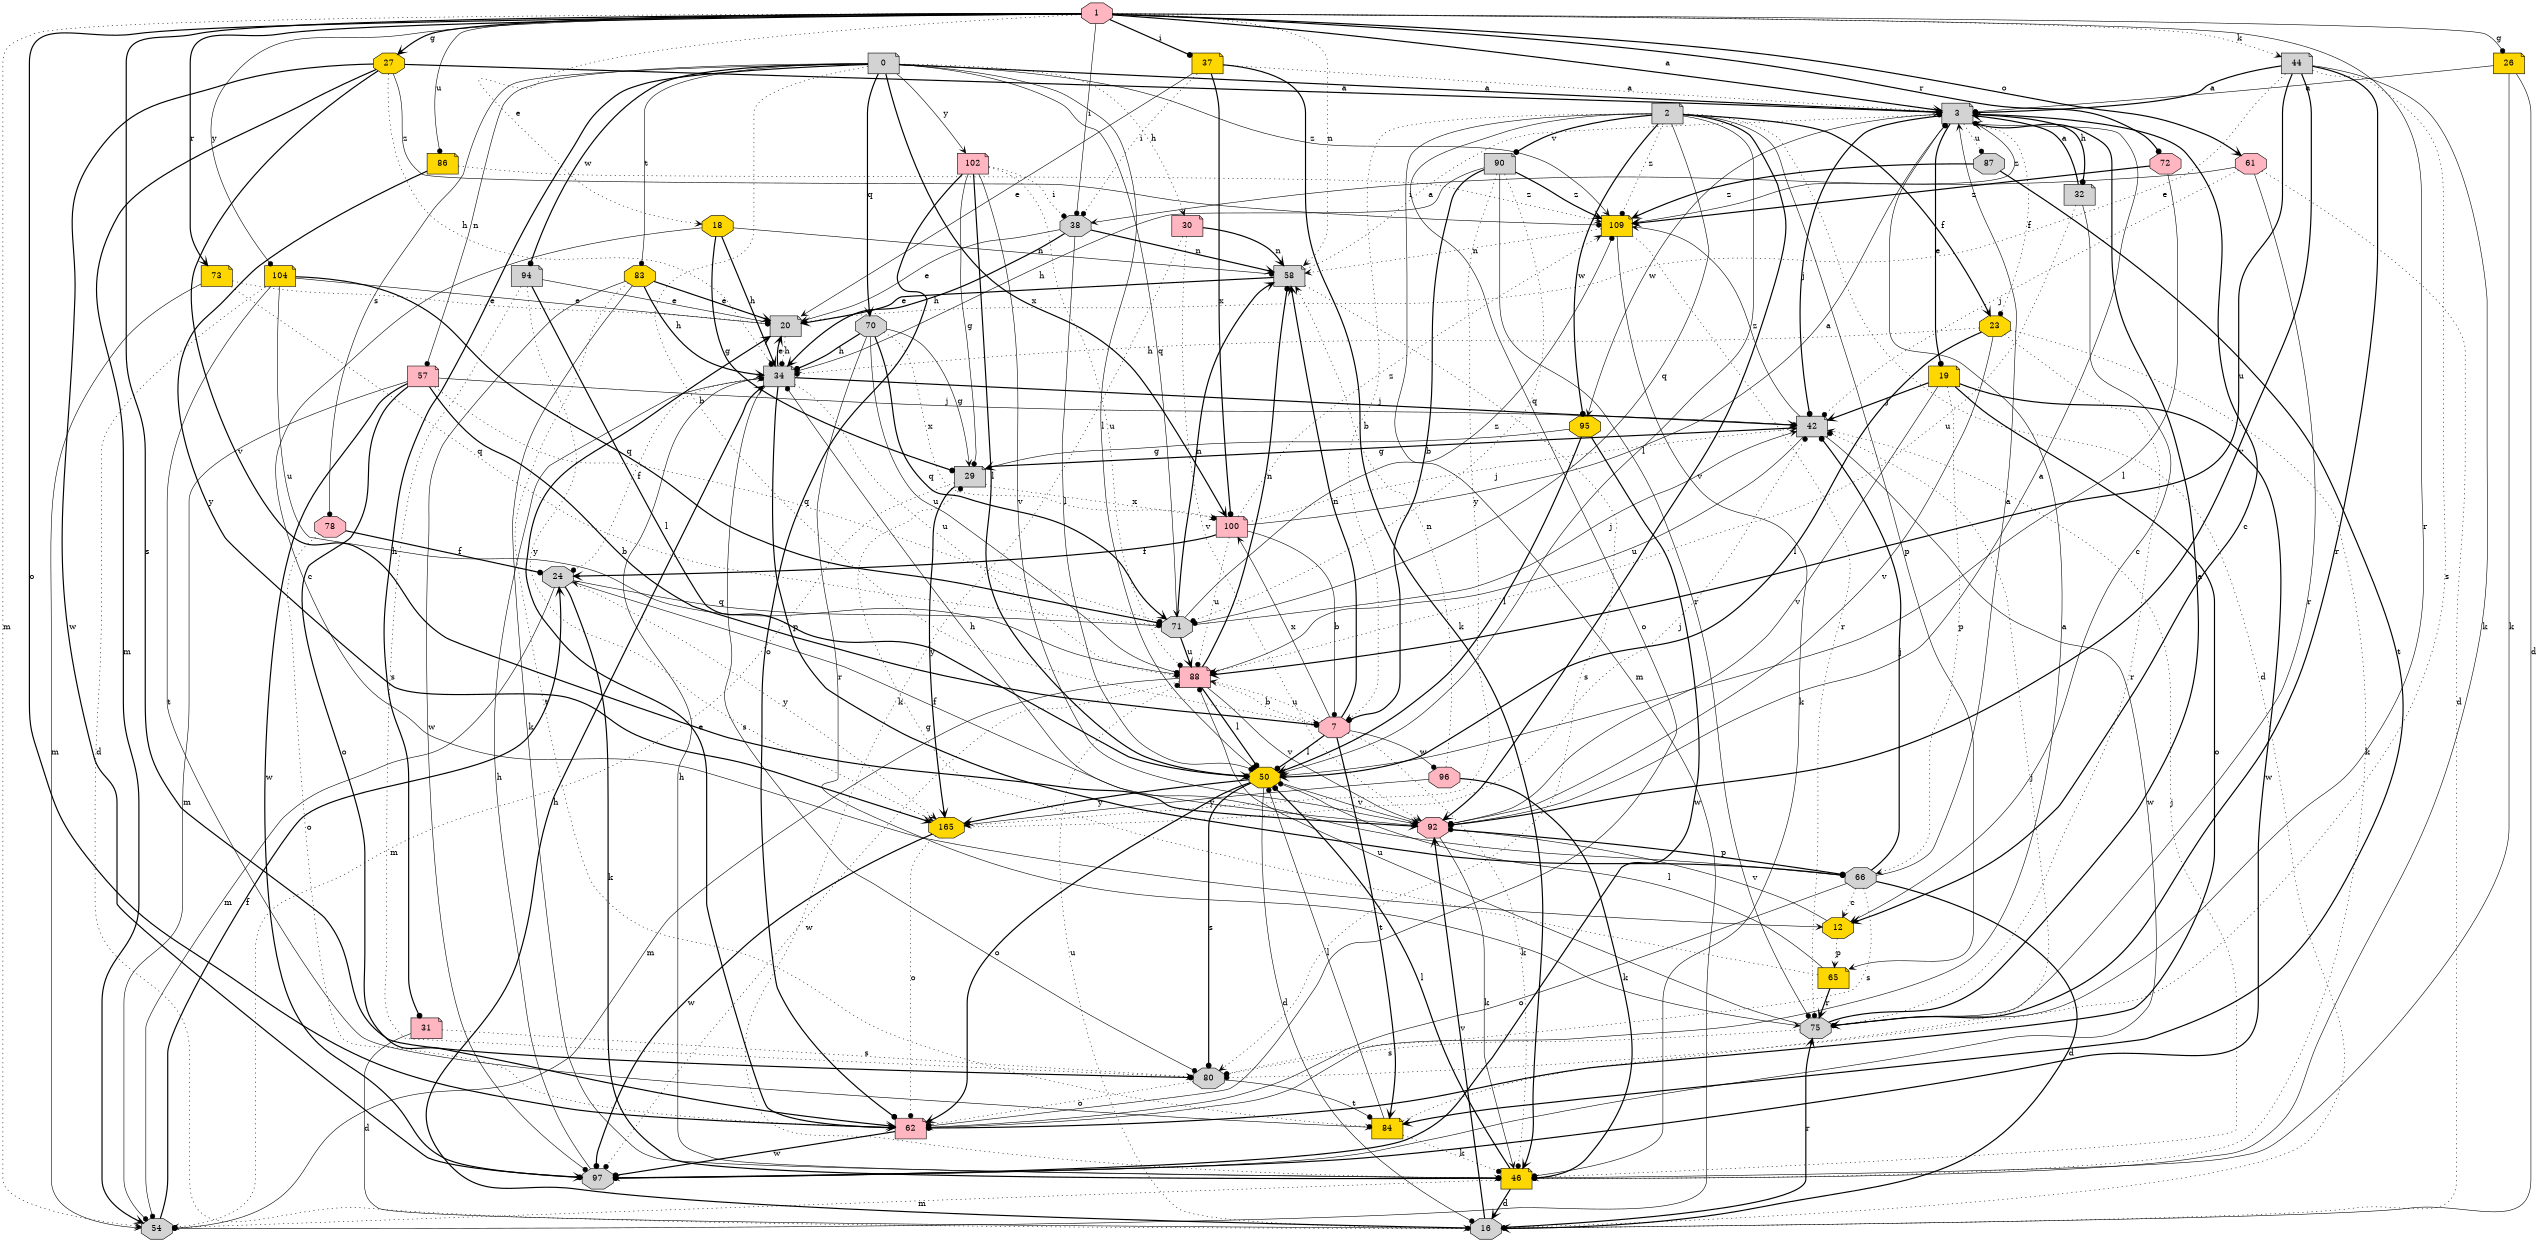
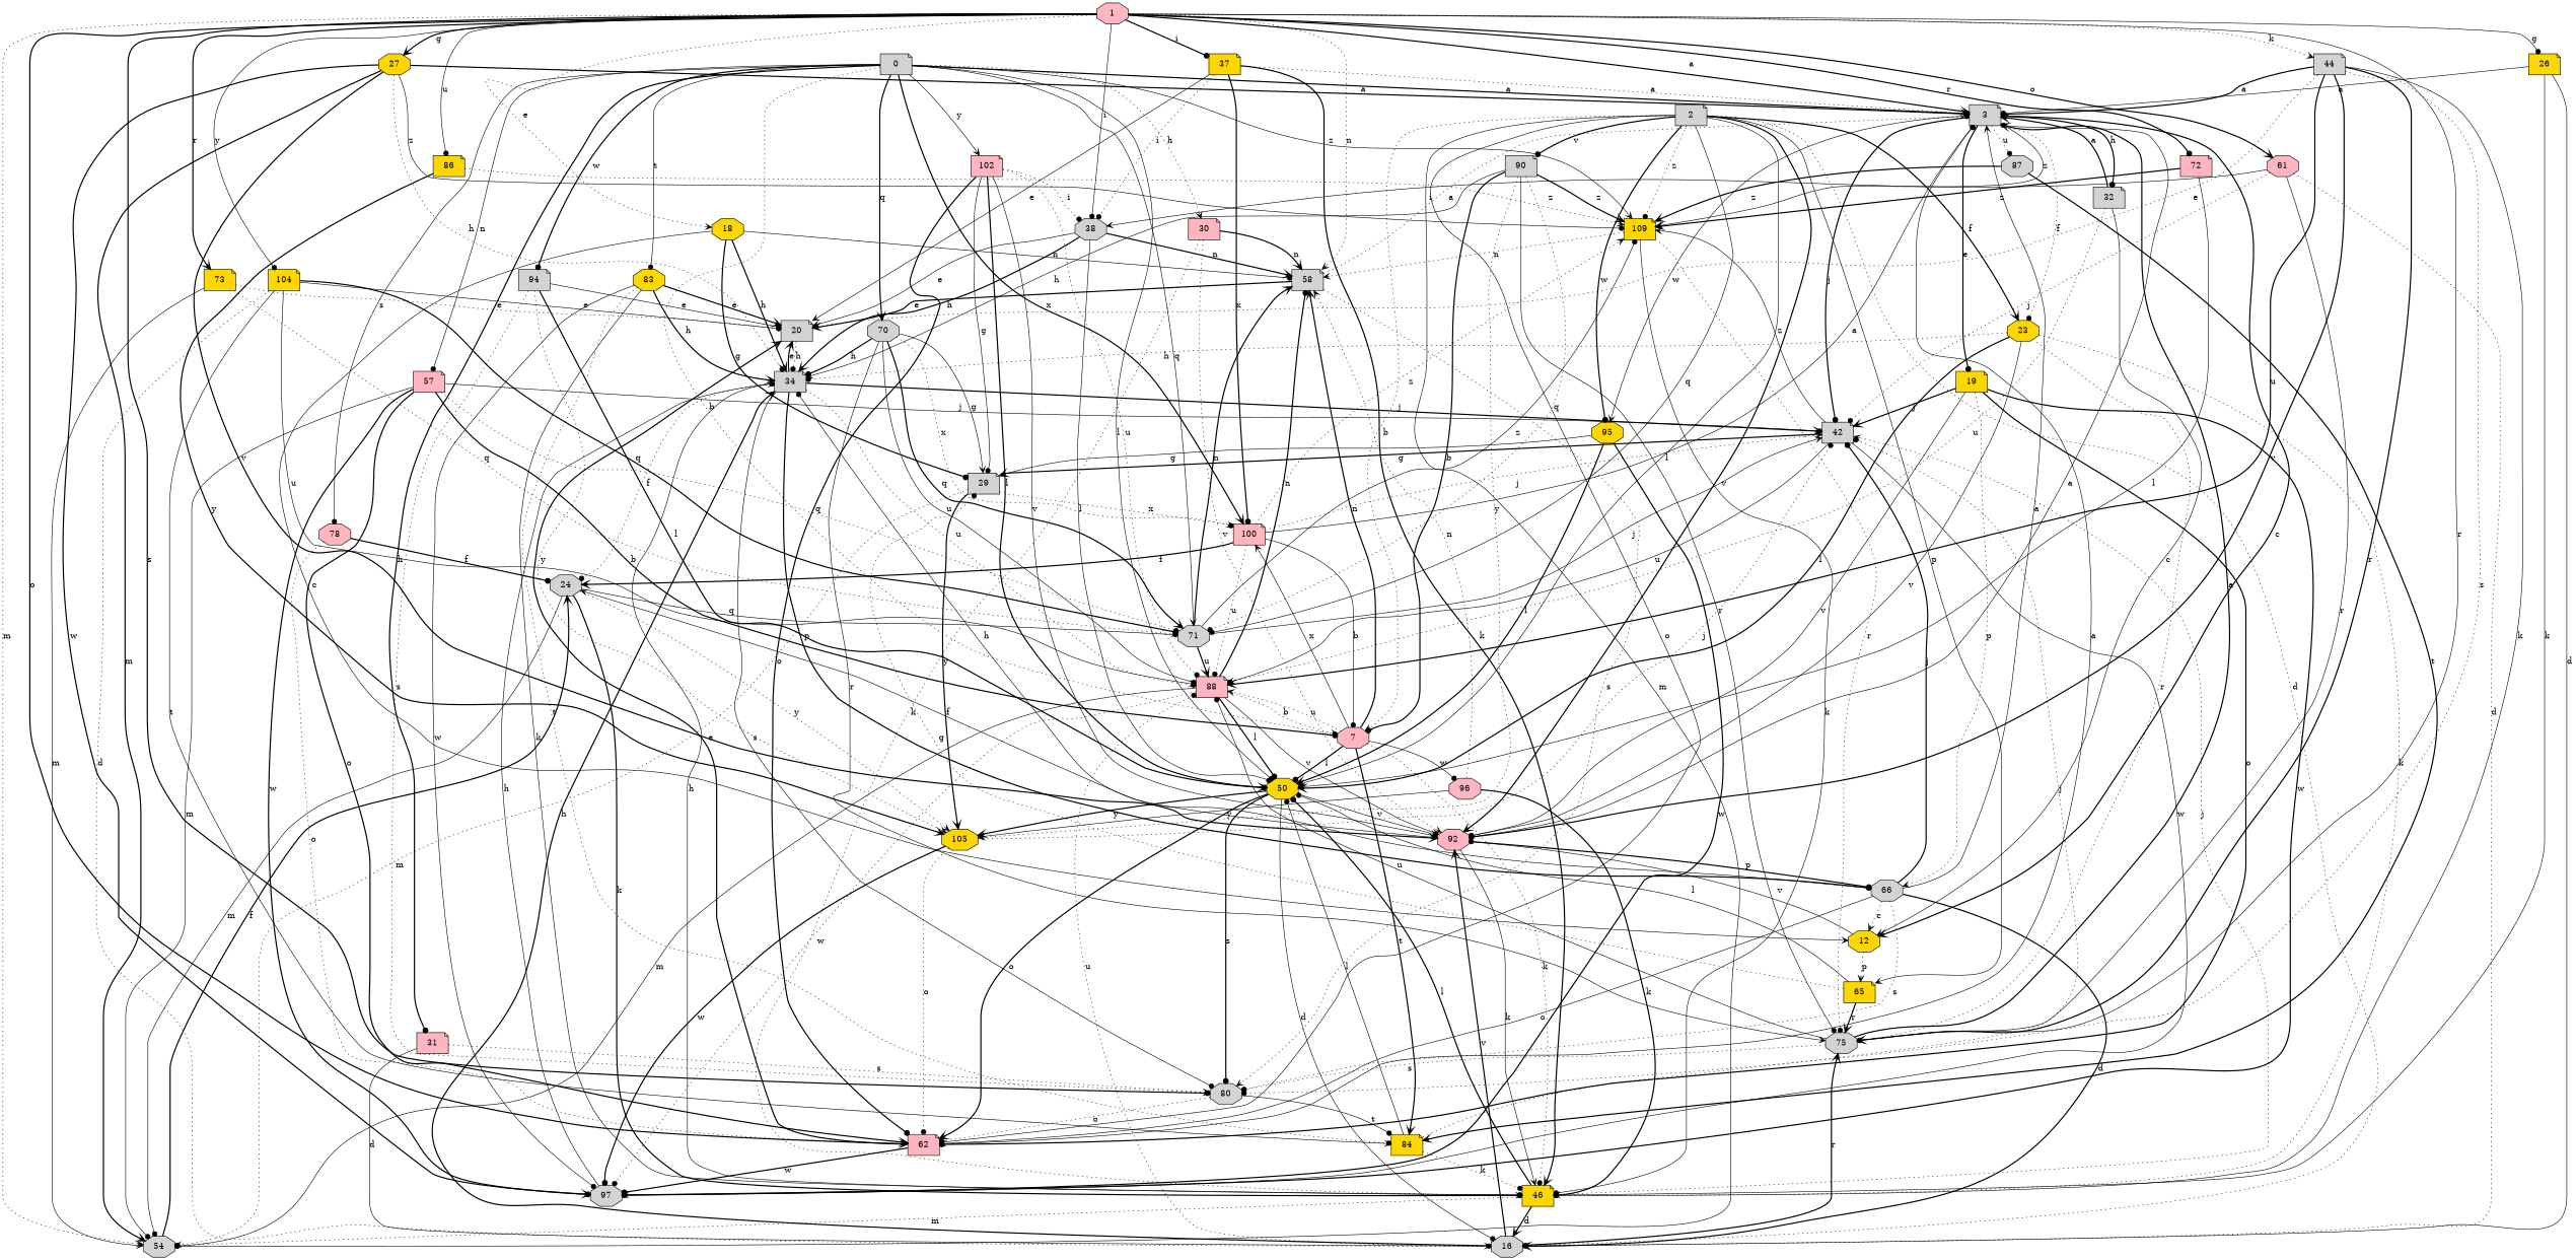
  strict digraph {
    node [fillcolor=lightgrey shape=note style=filled]
    edge [arrowhead=dot style=bold]
    0
    3
    7 [fillcolor=lightpink shape=octagon]
    30 [fillcolor=lightpink]
    31 [fillcolor=lightpink]
    50 [fillcolor=gold shape=octagon]
    57 [fillcolor=lightpink]
    70 [shape=octagon]
    71 [shape=octagon]
    78 [fillcolor=lightpink shape=octagon]
    83 [fillcolor=gold shape=octagon]
    94
    100 [fillcolor=lightpink]
    102 [fillcolor=lightpink]
    109 [fillcolor=gold]
    23 [fillcolor=gold shape=octagon]
    95 [fillcolor=gold shape=octagon]
    12 [fillcolor=gold shape=octagon]
    19 [fillcolor=gold]
    32
    42
    87 [shape=octagon]
    58
    46 [fillcolor=gold]
    84 [fillcolor=gold]
    88 [fillcolor=lightpink]
    96 [fillcolor=lightpink shape=octagon]
    92 [fillcolor=lightpink shape=octagon]
    80 [shape=octagon]
    16 [shape=octagon]
    62 [fillcolor=lightpink]
-   105 [fillcolor=gold shape=octagon label=165]
+   105 [fillcolor=gold shape=octagon]
    54 [shape=octagon]
    97 [shape=octagon]
    75 [shape=octagon]
    34
    29
    24 [shape=octagon]
    20
    38 [shape=octagon]
    1 [fillcolor=lightpink shape=octagon]
    18 [fillcolor=gold shape=octagon]
    26 [fillcolor=gold]
    27 [fillcolor=gold shape=octagon]
    37 [fillcolor=gold]
    44
    61 [fillcolor=lightpink shape=octagon]
-   72 [fillcolor=lightpink shape=octagon]
+   72 [fillcolor=lightpink]
    73 [fillcolor=gold]
    86 [fillcolor=gold]
    104 [fillcolor=gold]
    2
    65 [fillcolor=gold]
    90
    66 [shape=octagon]
    0 -> 3 [label=a]
    0 -> 7 [label=b style=dotted]
    0 -> 30 [arrowhead=vee label=h style=dotted]
    0 -> 31 [label=h]
    0 -> 50 [label=l style=solid]
    0 -> 57 [label=n style=solid]
    0 -> 70 [arrowhead=vee label=q]
    0 -> 71 [arrowhead=vee label=q style=solid]
    0 -> 78 [label=s style=solid]
    0 -> 83 [label=t style=solid]
    0 -> 94 [label=w]
    0 -> 100 [arrowhead=vee label=x]
    0 -> 102 [arrowhead=vee label=y style=solid]
    0 -> 109 [arrowhead=vee label=z style=solid]
    3 -> 109 [arrowhead=vee label=z style=solid]
    3 -> 23 [label=f style=dotted]
    3 -> 95 [arrowhead=vee label=w style=solid]
    3 -> 12 [arrowhead=vee label=c]
    3 -> 19 [label=e]
    3 -> 32 [label=h]
    3 -> 42 [label=j]
    3 -> 87 [label=u style=dotted]
    7 -> 50 [label=l]
    7 -> 100 [arrowhead=vee label=x style=solid]
    7 -> 58 [arrowhead=vee label=n]
    7 -> 46 [label=k style=dotted]
    7 -> 84 [arrowhead=vee label=t]
    7 -> 88 [arrowhead=vee label=u style=dotted]
    7 -> 96 [label=w style=solid]
    30 -> 58 [arrowhead=vee label=n]
    30 -> 46 [arrowhead=vee label=k style=dotted]
    30 -> 92 [arrowhead=vee label=v style=dotted]
    31 -> 80 [arrowhead=vee label=s style=dotted]
    31 -> 16 [arrowhead=vee label=d style=solid]
    50 -> 92 [arrowhead=vee label=v style=solid]
    50 -> 80 [label=s]
    50 -> 16 [label=d style=solid]
    50 -> 62 [arrowhead=vee label=o]
    50 -> 105 [arrowhead=vee label=y]
    57 -> 7 [label=b]
    57 -> 71 [label=q style=dotted]
    57 -> 42 [label=j style=solid]
    57 -> 62 [arrowhead=vee label=o]
    57 -> 54 [label=m style=solid]
    57 -> 97 [label=w]
    70 -> 71 [arrowhead=vee label=q]
    70 -> 100 [label=x style=dotted]
    70 -> 88 [label=u style=solid]
    70 -> 75 [arrowhead=vee label=r style=solid]
    70 -> 34 [label=h]
    70 -> 29 [arrowhead=vee label=g style=solid]
    71 -> 109 [label=z style=solid]
    71 -> 42 [arrowhead=vee label=j style=solid]
    71 -> 58 [arrowhead=vee label=n]
    71 -> 88 [arrowhead=vee label=u]
    78 -> 62 [arrowhead=vee label=o style=dotted]
    78 -> 24 [label=f]
    83 -> 46 [label=k style=solid]
    83 -> 84 [label=t style=dotted]
    83 -> 97 [label=w style=solid]
    83 -> 34 [arrowhead=vee label=h]
    83 -> 20 [arrowhead=vee label=e]
    94 -> 50 [label=l]
    94 -> 80 [arrowhead=vee label=s style=dotted]
    94 -> 105 [arrowhead=vee label=y style=dotted]
    94 -> 20 [label=e style=solid]
    100 -> 3 [label=a style=solid]
    100 -> 7 [label=b style=solid]
    100 -> 109 [arrowhead=vee label=z style=dotted]
    100 -> 42 [arrowhead=vee label=j style=dotted]
    100 -> 88 [label=u style=dotted]
    100 -> 24 [arrowhead=vee label=f]
    102 -> 50 [arrowhead=vee label=l]
    102 -> 88 [label=u style=dotted]
    102 -> 92 [label=v style=solid]
    102 -> 62 [label=o]
    102 -> 29 [label=g style=solid]
    102 -> 38 [label=i style=dotted]
    109 -> 58 [arrowhead=vee label=n style=dotted]
    109 -> 46 [label=k style=solid]
    109 -> 75 [label=r style=dotted]
    23 -> 50 [arrowhead=vee label=l]
    23 -> 46 [label=k style=dotted]
    23 -> 92 [label=v style=solid]
    23 -> 75 [arrowhead=vee label=r style=dotted]
    23 -> 34 [label=h style=dotted]
    95 -> 50 [arrowhead=vee label=l]
    95 -> 97 [label=w]
    95 -> 29 [arrowhead=vee label=g style=solid]
    12 -> 92 [label=v style=solid]
    12 -> 65 [arrowhead=vee label=p style=dotted]
    19 -> 42 [arrowhead=vee label=j]
    19 -> 92 [label=v style=solid]
    19 -> 62 [label=o]
    19 -> 97 [label=w]
    19 -> 66 [arrowhead=vee label=p style=dotted]
    32 -> 3 [arrowhead=vee label=a]
    32 -> 12 [arrowhead=vee label=c style=solid]
    32 -> 88 [label=u style=dotted]
    42 -> 109 [arrowhead=vee label=z style=solid]
    42 -> 88 [arrowhead=vee label=u style=solid]
    42 -> 97 [arrowhead=vee label=w style=solid]
    42 -> 29 [arrowhead=vee label=g]
    87 -> 109 [arrowhead=vee label=z]
    87 -> 84 [arrowhead=vee label=t]
    58 -> 3 [label=a style=dotted]
    58 -> 80 [arrowhead=vee label=s style=dotted]
    58 -> 20 [arrowhead=vee label=e]
    46 -> 50 [label=l]
    46 -> 42 [arrowhead=vee label=j style=dotted]
    46 -> 16 [arrowhead=vee label=d]
    46 -> 54 [label=m style=dotted]
    46 -> 34 [arrowhead=vee label=h style=solid]
    84 -> 50 [label=l style=solid]
    84 -> 42 [label=j style=dotted]
    84 -> 46 [label=k style=dotted]
    88 -> 7 [arrowhead=vee label=b style=dotted]
    88 -> 50 [label=l]
    88 -> 58 [label=n]
    88 -> 92 [arrowhead=vee label=v style=solid]
    88 -> 54 [label=m style=solid]
    88 -> 97 [label=w style=dotted]
    96 -> 58 [arrowhead=vee label=n style=dotted]
    96 -> 46 [label=k]
    96 -> 105 [arrowhead=vee label=y style=solid]
    92 -> 3 [label=a style=solid]
    92 -> 46 [arrowhead=vee label=k style=solid]
    92 -> 24 [arrowhead=vee label=f style=solid]
    92 -> 66 [label=p]
    80 -> 84 [label=t style=solid]
    80 -> 62 [label=o style=dotted]
    16 -> 88 [label=u style=dotted]
    16 -> 92 [arrowhead=vee label=v]
    16 -> 75 [arrowhead=vee label=r]
    16 -> 34 [arrowhead=vee label=h]
    62 -> 3 [label=a style=solid]
    62 -> 97 [label=w]
    62 -> 20 [arrowhead=vee label=e]
    105 -> 42 [label=j style=dotted]
    105 -> 62 [label=o style=dotted]
    105 -> 97 [label=w]
    54 -> 24 [arrowhead=vee label=f]
    97 -> 34 [label=h style=solid]
    75 -> 3 [arrowhead=vee label=a]
    75 -> 88 [label=u style=solid]
    75 -> 80 [label=s style=dotted]
    34 -> 42 [arrowhead=vee label=j]
    34 -> 88 [label=u style=dotted]
    34 -> 80 [label=s style=solid]
    34 -> 24 [label=f style=dotted]
    34 -> 20 [arrowhead=vee label=e]
    34 -> 66 [label=p]
    29 -> 100 [arrowhead=vee label=x style=dotted]
    29 -> 105 [arrowhead=vee label=y]
    29 -> 54 [arrowhead=vee label=m style=dotted]
    24 -> 71 [label=q style=solid]
    24 -> 46 [label=k]
    24 -> 105 [arrowhead=vee label=y style=dotted]
    24 -> 54 [label=m style=solid]
    20 -> 34 [label=h style=dotted]
    38 -> 50 [label=l style=solid]
    38 -> 58 [arrowhead=vee label=n]
    38 -> 34 [arrowhead=vee label=h]
    38 -> 20 [arrowhead=vee label=e style=solid]
    1 -> 3 [arrowhead=vee label=a]
    1 -> 58 [arrowhead=vee label=n style=dotted]
    1 -> 80 [label=s]
    1 -> 62 [arrowhead=vee label=o]
    1 -> 54 [arrowhead=vee label=m style=dotted]
    1 -> 75 [label=r style=solid]
    1 -> 38 [label=i style=solid]
    1 -> 18 [arrowhead=vee label=e style=dotted]
    1 -> 26 [label=g style=solid]
    1 -> 27 [arrowhead=vee label=g]
    1 -> 37 [label=i]
    1 -> 44 [arrowhead=vee label=k style=dotted]
    1 -> 61 [arrowhead=vee label=o]
    1 -> 72 [label=r]
    1 -> 73 [arrowhead=vee label=r]
    1 -> 86 [label=u style=solid]
    1 -> 104 [label=y style=solid]
    18 -> 12 [arrowhead=vee label=c style=solid]
    18 -> 58 [label=n style=solid]
    18 -> 34 [arrowhead=vee label=h]
    18 -> 29 [label=g]
    26 -> 3 [label=a style=solid]
    26 -> 46 [arrowhead=vee label=k style=solid]
    26 -> 16 [arrowhead=vee label=d style=solid]
    27 -> 3 [arrowhead=vee label=a]
    27 -> 109 [label=z style=solid]
    27 -> 92 [arrowhead=vee label=v]
    27 -> 54 [arrowhead=vee label=m]
    27 -> 97 [arrowhead=vee label=w]
    27 -> 34 [label=h style=dotted]
    37 -> 3 [arrowhead=vee label=a style=dotted]
    37 -> 100 [label=x]
    37 -> 46 [arrowhead=vee label=k]
    37 -> 20 [arrowhead=vee label=e style=solid]
    37 -> 38 [label=i style=dotted]
    44 -> 3 [label=a]
    44 -> 46 [label=k style=solid]
    44 -> 88 [arrowhead=vee label=u]
    44 -> 92 [label=v]
    44 -> 80 [label=s style=dotted]
    44 -> 75 [arrowhead=vee label=r]
    44 -> 20 [arrowhead=vee label=e style=dotted]
    61 -> 42 [label=j style=dotted]
    61 -> 16 [label=d style=dotted]
    61 -> 75 [label=r style=solid]
    61 -> 38 [arrowhead=vee label=i style=solid]
    72 -> 50 [label=l style=solid]
    72 -> 109 [arrowhead=vee label=z]
    73 -> 71 [arrowhead=vee label=q style=dotted]
    73 -> 54 [arrowhead=vee label=m style=solid]
    73 -> 20 [label=e style=dotted]
    86 -> 109 [arrowhead=vee label=z style=dotted]
    86 -> 105 [arrowhead=vee label=y]
    104 -> 71 [label=q]
    104 -> 84 [arrowhead=vee label=t style=solid]
    104 -> 88 [arrowhead=vee label=u style=solid]
    104 -> 16 [label=d style=dotted]
    104 -> 20 [label=e style=solid]
    2 -> 7 [arrowhead=vee label=b style=dotted]
    2 -> 50 [arrowhead=vee label=l style=solid]
    2 -> 71 [label=q style=solid]
    2 -> 109 [label=z style=dotted]
    2 -> 23 [arrowhead=vee label=f]
    2 -> 95 [label=w]
    2 -> 92 [arrowhead=vee label=v]
    2 -> 16 [label=d style=dotted]
    2 -> 62 [label=o style=solid]
    2 -> 54 [label=m style=solid]
    2 -> 65 [arrowhead=vee label=p style=solid]
    2 -> 90 [label=v]
    65 -> 50 [label=l style=solid]
    65 -> 75 [arrowhead=vee label=r]
    65 -> 29 [label=g style=dotted]
    90 -> 7 [label=b]
    90 -> 71 [label=q style=dotted]
    90 -> 109 [arrowhead=vee label=z]
    90 -> 105 [arrowhead=vee label=y style=dotted]
    90 -> 75 [label=r style=solid]
    90 -> 34 [arrowhead=vee label=h style=solid]
    66 -> 3 [arrowhead=vee label=a style=solid]
    66 -> 12 [arrowhead=vee label=c style=dotted]
    66 -> 42 [label=j]
    66 -> 80 [label=s style=dotted]
    66 -> 16 [arrowhead=vee label=d]
    66 -> 62 [arrowhead=vee label=o style=solid]
    66 -> 34 [label=h style=solid]
  }
